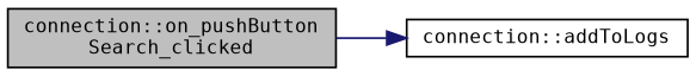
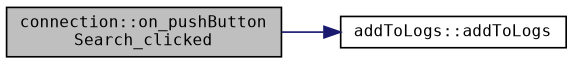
  digraph {
    rankdir=LR
    fontname="DejaVu Sans Mono"
    node [color=black fontname="DejaVu Sans Mono" fontsize=10 shape=record style=filled]
    n1 [fillcolor=grey75 fontcolor=black height=0.2 label="connection::on_pushButton\lSearch_clicked" width=0.4]
-   n2 [fillcolor=white height=0.2 label="connection::addToLogs" width=0.4]
+   n2 [fillcolor=white height=0.2 label="addToLogs::addToLogs" width=0.4]
    n1 -> n2 [color=midnightblue fontname="DejaVu Sans Mono" fontsize=10 labelfontname=Helvetica labelfontsize=10 style=solid]
  }
